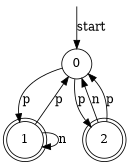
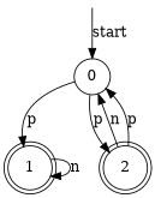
  digraph {
    rankdir=TB
    node [shape=doublecircle]
    __start [shape=point style=invis]
    0 [shape=circle]
    1
    2
    __start -> 0 [label=start]
    0 -> 1 [label=p]
    0 -> 2 [label=p]
-   1 -> 0 [label=p]
    1 -> 1 [label=n]
    2 -> 0 [label=n]
    2 -> 0 [label=p]
  }
